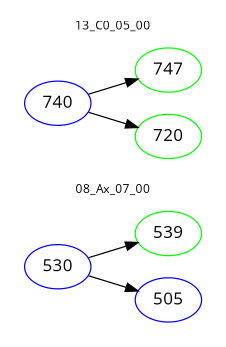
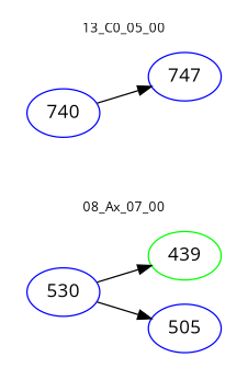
  digraph {
    fontname="Open Sans"
    rankdir=LR
    node [color=blue fontname="Open Sans"]
    edge [color=black fontname="Open Sans"]
    n1 [label=530]
    n2 [label=505]
-   n3 [color=green label=539]
+   n3 [color=green label=439]
    n4 [label=740]
-   n5 [color=green label=720]
-   n6 [color=green label=747]
+   n6 [label=747]
    subgraph cluster_1 {
      color=white
      fontsize=10
      label="08_Ax_07_00"
      n1
      n2
      n3
    }
    subgraph cluster_2 {
      color=white
      fontsize=10
      label="13_C0_05_00"
      n4
-     n5
      n6
    }
    n1 -> n2
    n1 -> n3
-   n4 -> n5
    n4 -> n6
  }
